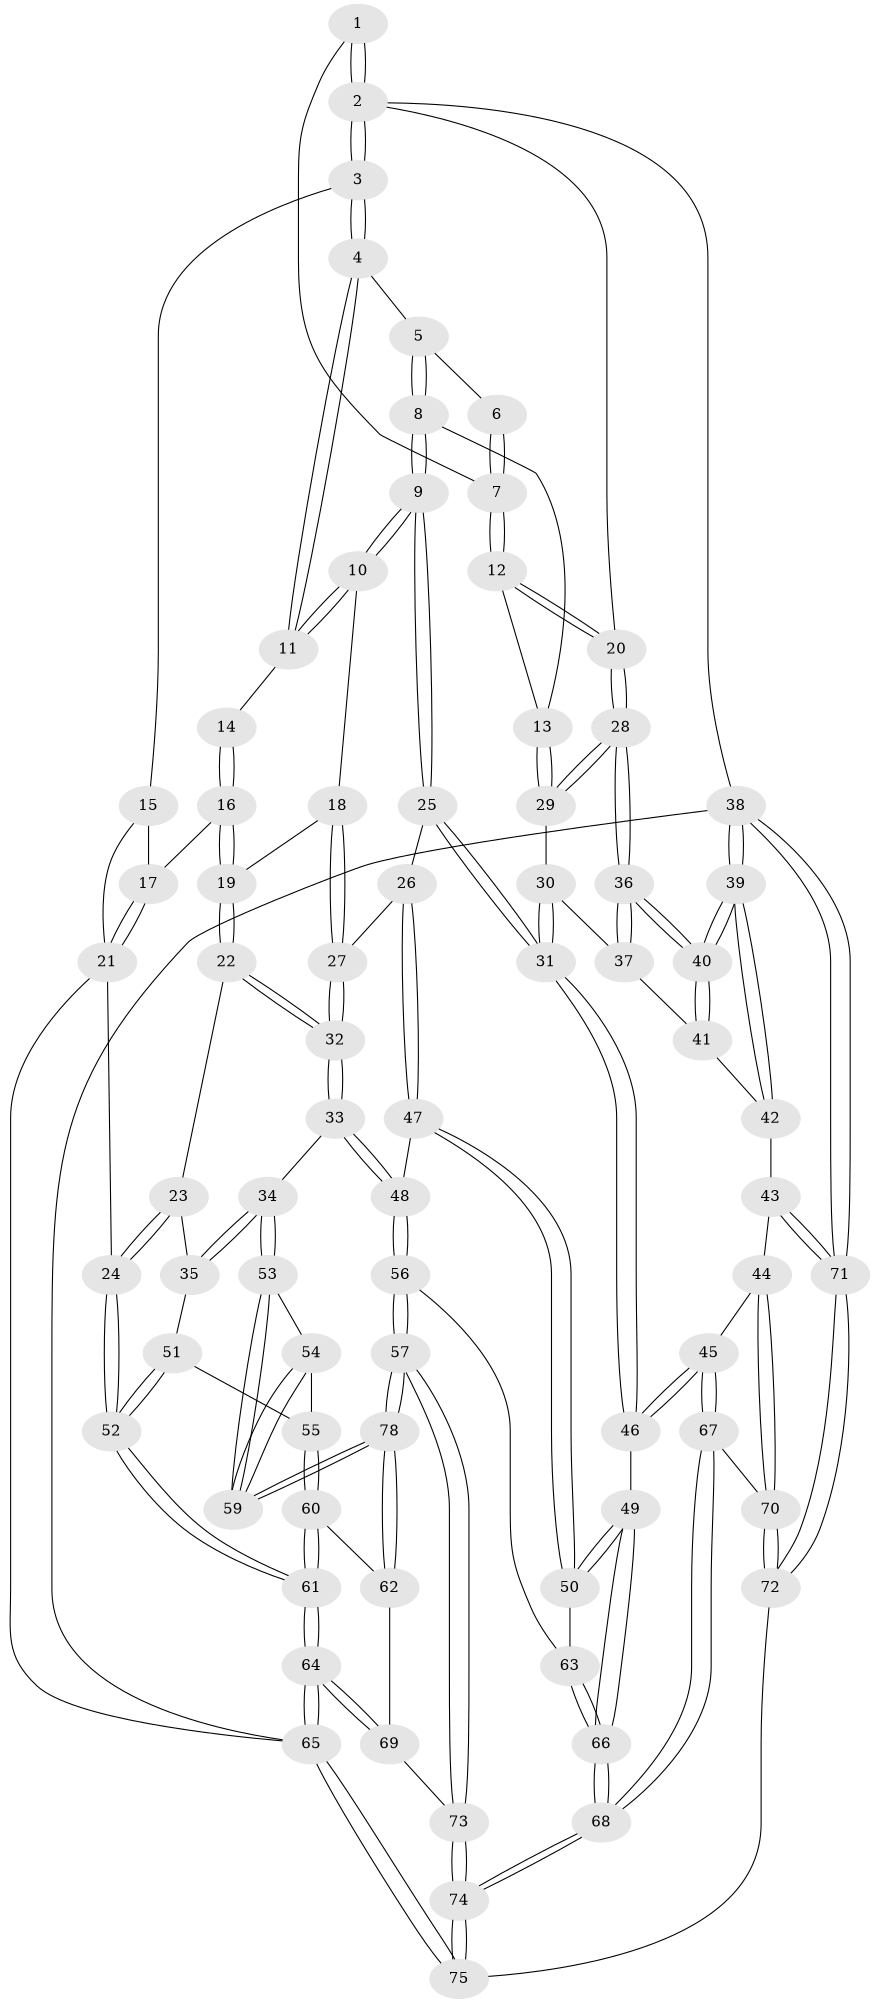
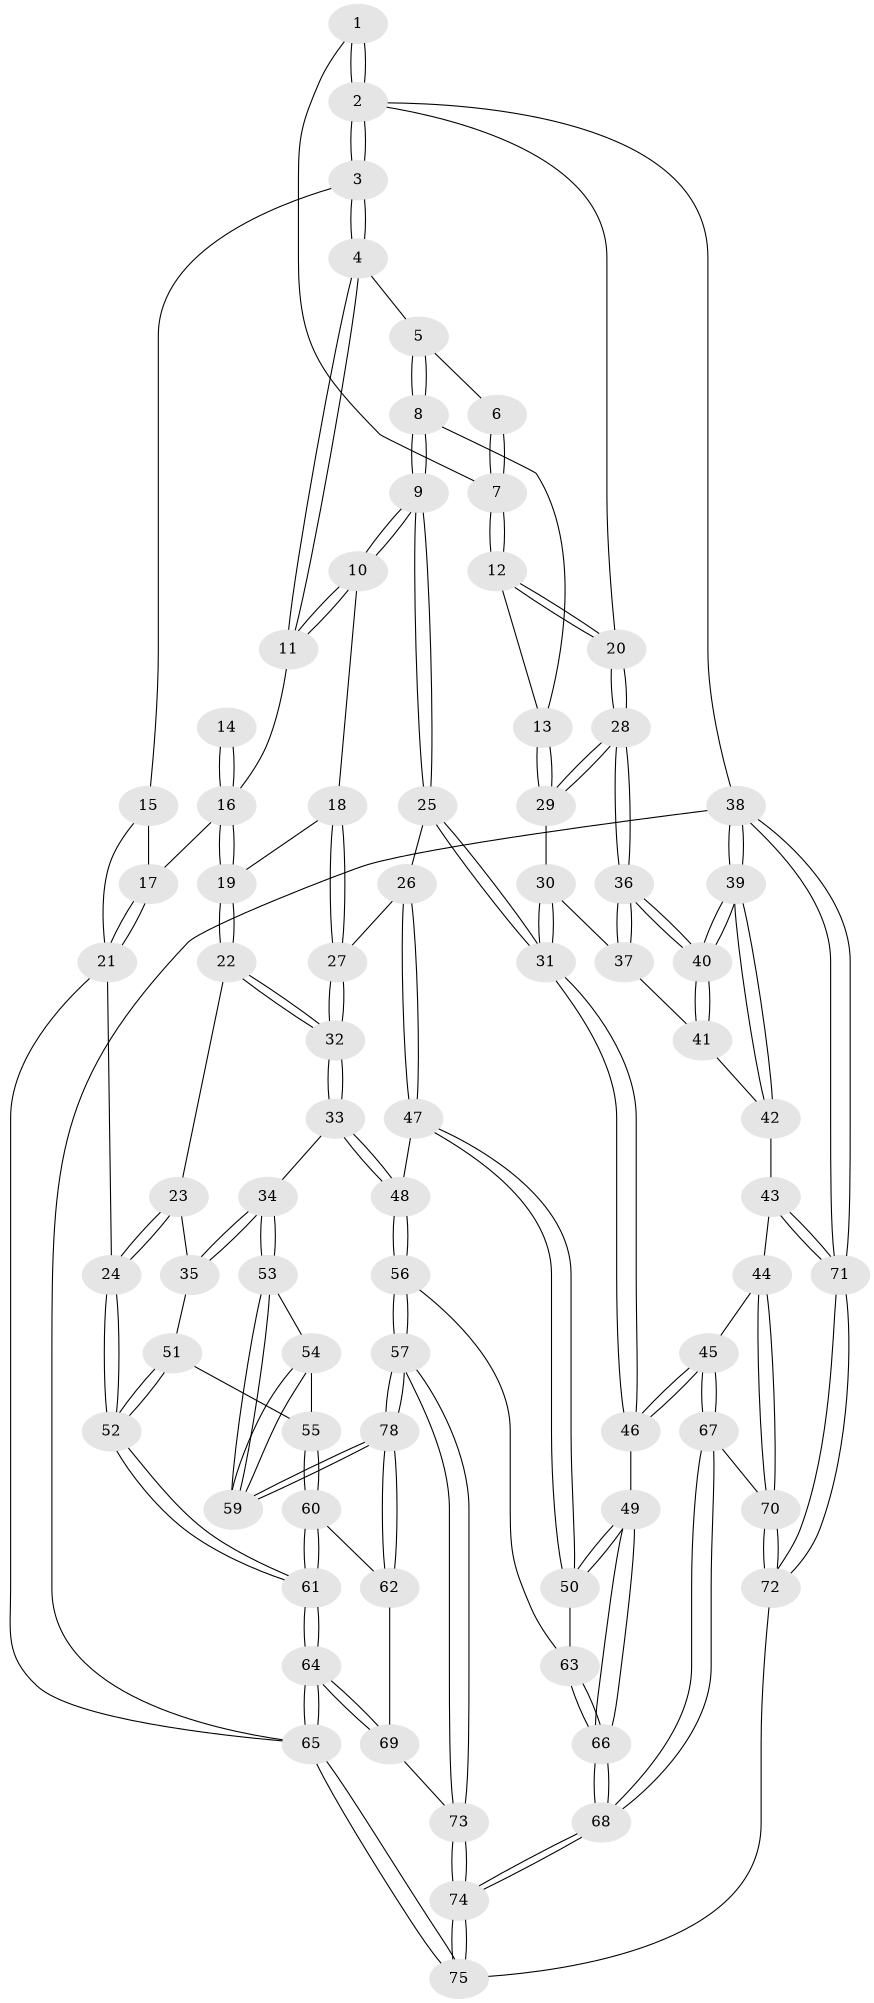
  graph {
    node [color=gray90 style=filled]
    1
    2
    7
    3
    20
    38
    12
    4
    15
    28
    5
    11
    17
    21
    65
    39
    71
    6
    8
    14
    9
    13
    10
    25
    29
    18
    26
    31
    19
    27
    16
    30
    24
    22
    32
    23
    36
    52
    75
    35
    33
    51
    61
    47
    46
    48
    50
    37
    40
    41
    49
    34
    53
    56
    54
    59
    55
    42
    72
    43
    44
    45
    70
    67
    68
    66
    63
    57
    60
    64
    62
    n72 [label=78]
    73
    74
    69
    1 -- 2
    1 -- 2
    1 -- 7
    2 -- 3
    2 -- 3
    2 -- 20
    2 -- 38
    7 -- 12
    7 -- 12
    3 -- 4
    3 -- 4
    3 -- 15
    20 -- 28
    20 -- 28
    38 -- 65
    38 -- 39
    38 -- 39
    38 -- 71
    38 -- 71
    12 -- 20
    12 -- 20
    12 -- 13
    4 -- 5
    4 -- 11
    4 -- 11
    15 -- 17
    15 -- 21
    28 -- 29
    28 -- 29
    28 -- 36
    28 -- 36
    5 -- 6
    5 -- 8
    5 -- 8
-   11 -- 14
+   11 -- 16
    17 -- 21
    17 -- 21
    21 -- 65
    21 -- 24
    65 -- 75
    65 -- 75
    39 -- 40
    39 -- 40
    39 -- 42
    39 -- 42
    71 -- 72
    71 -- 72
    6 -- 7
    6 -- 7
    8 -- 9
    8 -- 9
    8 -- 13
    14 -- 16
    14 -- 16
    9 -- 10
    9 -- 10
    9 -- 25
    9 -- 25
    13 -- 29
    13 -- 29
    10 -- 11
    10 -- 11
    10 -- 18
    25 -- 26
    25 -- 31
    25 -- 31
    29 -- 30
    18 -- 19
    18 -- 27
    18 -- 27
    26 -- 27
    26 -- 47
    26 -- 47
    31 -- 46
    31 -- 46
    19 -- 22
    19 -- 22
    27 -- 32
    27 -- 32
    16 -- 17
    16 -- 19
    16 -- 19
    30 -- 31
    30 -- 31
    30 -- 37
    24 -- 52
    24 -- 52
    22 -- 32
    22 -- 32
    22 -- 23
    32 -- 33
    32 -- 33
    23 -- 24
    23 -- 24
    23 -- 35
    36 -- 37
    36 -- 37
    36 -- 40
    36 -- 40
    52 -- 61
    52 -- 61
    35 -- 51
    33 -- 48
    33 -- 48
    33 -- 34
    51 -- 52
    51 -- 52
    51 -- 55
    61 -- 64
    61 -- 64
    47 -- 48
    47 -- 50
    47 -- 50
    46 -- 49
    48 -- 56
    48 -- 56
    50 -- 63
    37 -- 41
    40 -- 41
    40 -- 41
    41 -- 42
    49 -- 50
    49 -- 50
    49 -- 66
    49 -- 66
    34 -- 35
    34 -- 35
    34 -- 53
    34 -- 53
    53 -- 54
    53 -- 59
    53 -- 59
    56 -- 63
    56 -- 57
    56 -- 57
    54 -- 59
    54 -- 59
    54 -- 55
    55 -- 60
    55 -- 60
    42 -- 43
    72 -- 75
    43 -- 71
    43 -- 71
    43 -- 44
    44 -- 45
    44 -- 70
    44 -- 70
    45 -- 46
    45 -- 46
    45 -- 67
    45 -- 67
    70 -- 72
    70 -- 72
    67 -- 70
    67 -- 68
    67 -- 68
    68 -- 74
    68 -- 74
    66 -- 68
    66 -- 68
    63 -- 66
    63 -- 66
    57 -- n72
    57 -- n72
    57 -- 73
    57 -- 73
    60 -- 61
    60 -- 61
    60 -- 62
    64 -- 65
    64 -- 65
    64 -- 69
    64 -- 69
    62 -- 69
    n72 -- 59
    n72 -- 59
    n72 -- 62
    n72 -- 62
    73 -- 74
    73 -- 74
    74 -- 75
    74 -- 75
    69 -- 73
  }
